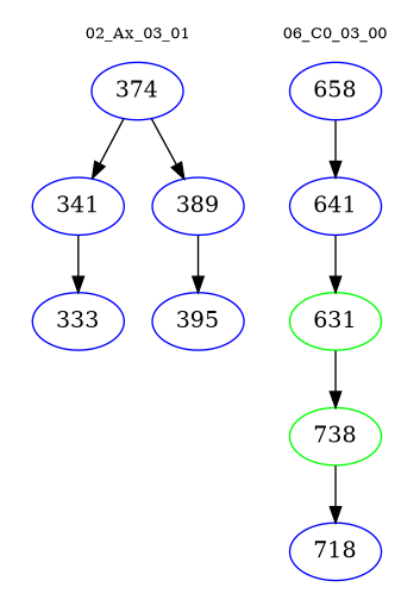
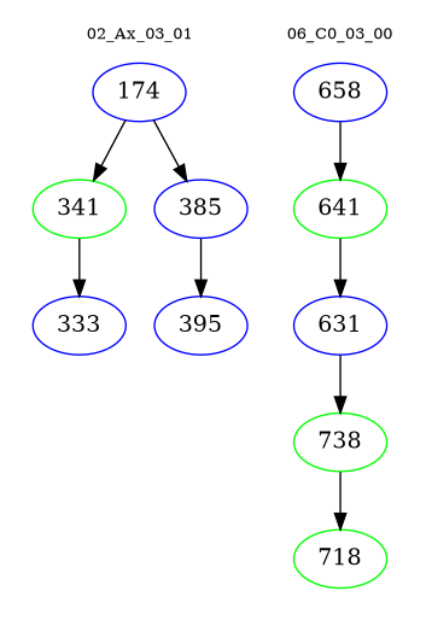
  digraph {
    node [color=blue]
    edge [color=black]
-   n1 [label=374]
-   n2 [label=341]
-   n3 [label=389]
+   n1 [label=174]
+   n2 [color=green label=341]
+   n3 [label=385]
    n4 [label=333]
    n5 [label=395]
    n6 [label=658]
    n7 [color=green label=738]
-   n8 [label=641]
-   n9 [label=718]
-   n10 [color=green label=631]
+   n8 [color=green label=641]
+   n9 [color=green label=718]
+   n10 [label=631]
    subgraph cluster_1 {
      color=white
      fontsize=10
      label="02_Ax_03_01"
      n1
      n2
      n3
      n4
      n5
    }
    subgraph cluster_2 {
      color=white
      fontsize=10
      label="06_C0_03_00"
      n6
      n7
      n8
      n9
      n10
    }
    n1 -> n2
    n1 -> n3
    n2 -> n4
    n3 -> n5
    n6 -> n8
    n7 -> n9
    n8 -> n10
    n10 -> n7
  }
